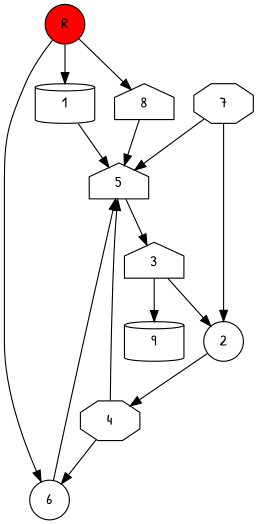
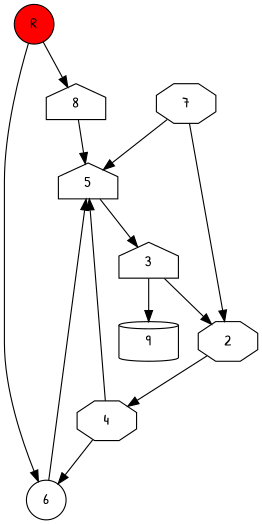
  digraph {
    fontname="Patrick Hand"
    node [fontname="Patrick Hand" shape=house]
    edge [fontname="Patrick Hand"]
-   1 [shape=cylinder]
    5
    3
-   2 [shape=circle]
+   2 [shape=octagon]
    4 [shape=octagon]
    6 [shape=circle]
    9 [shape=cylinder]
    7 [shape=octagon]
    8
    R [fillcolor="#ff0000" shape=circle style=filled]
-   1 -> 5
    5 -> 3
    3 -> 2
    3 -> 9
    2 -> 4
    4 -> 5
    4 -> 6
    6 -> 5
    7 -> 5
    7 -> 2
    8 -> 5
-   R -> 1
    R -> 6
    R -> 8
  }
